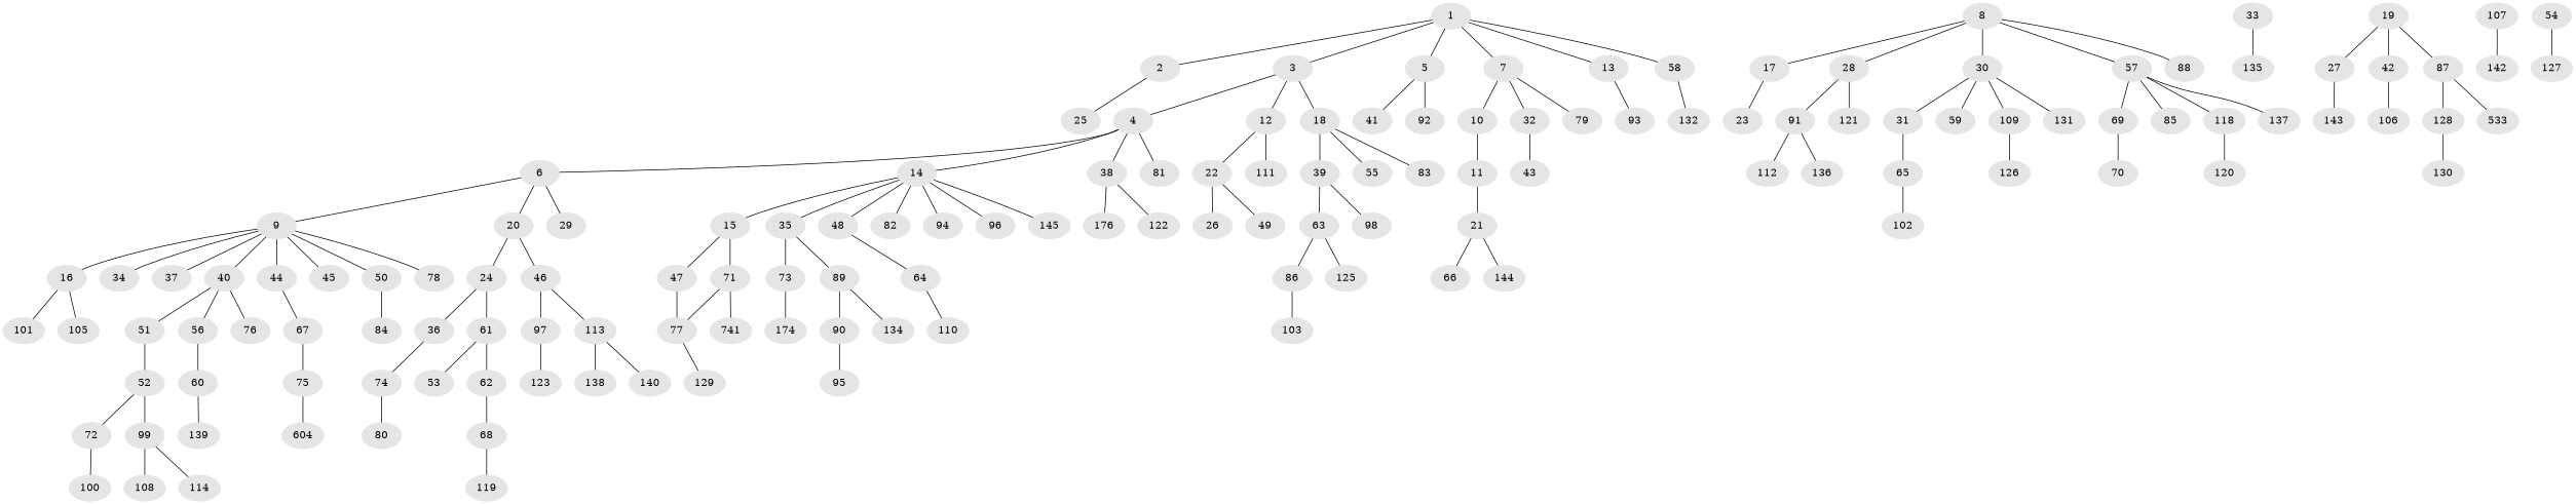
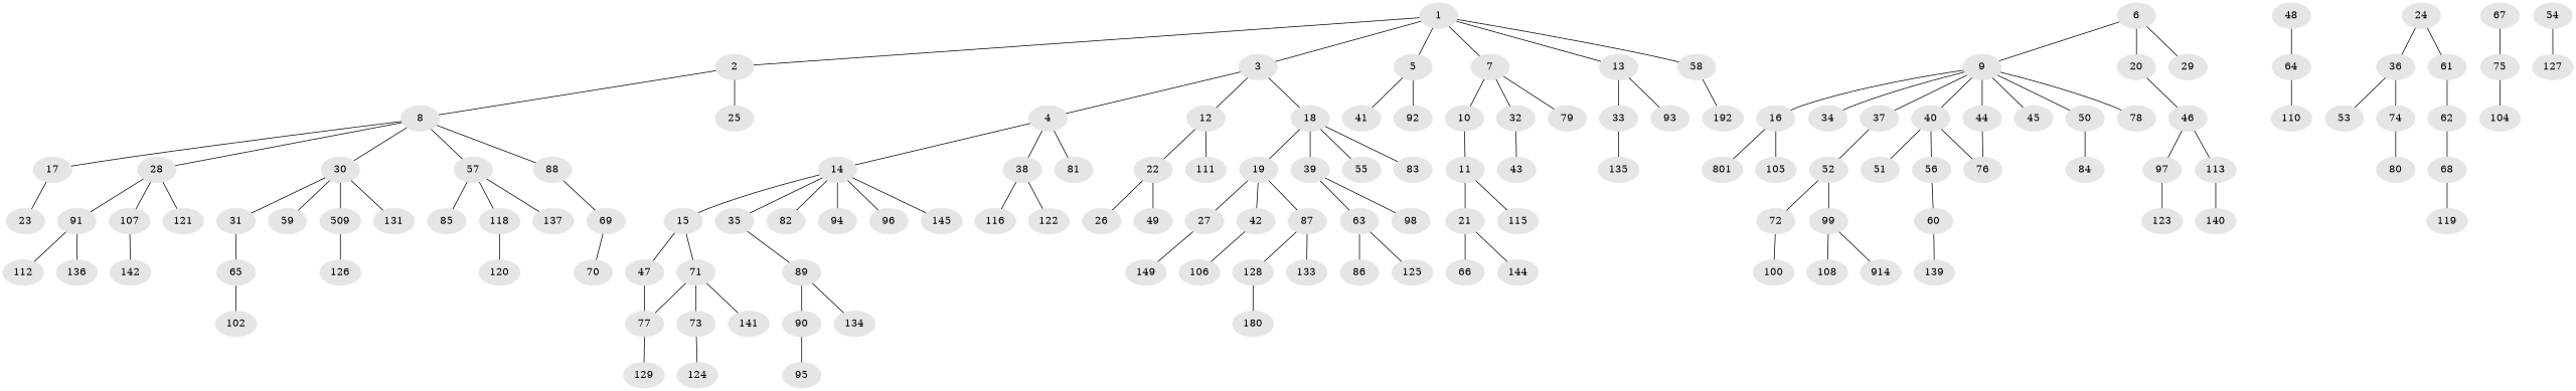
  graph {
    node [color=gray90 style=filled]
    1
    2
    3
    5
    7
    13
    58
    8
    25
    4
    12
    18
    41
    92
    10
    32
    79
    33
    93
-   132
+   132 [label=192]
    17
    28
    30
    57
    88
    6
    14
    38
    81
    22
    111
    19
    39
    55
    83
    9
    20
    29
    15
    35
    48
    82
    94
    96
    145
-   116 [label=176]
+   116
    122
    16
    34
    37
    40
    44
    45
    50
    78
    24
    46
    11
    43
    23
    91
    107
    121
    31
    59
-   109
+   109 [label=509]
    131
    69
    85
    118
    137
-   101
+   101 [label=801]
    105
    51
    56
    76
    67
    84
    21
+   115
    66
    144
    26
    49
    135
    47
    71
    73
    89
    64
    77
-   141 [label=741]
+   141
    27
    42
    87
    63
    98
-   143
+   143 [label=149]
    106
    128
-   133 [label=533]
+   133
    36
    61
    97
    113
    53
    74
    62
    112
    136
    142
    65
    126
    102
-   124 [label=174]
+   124
    90
    134
    80
    86
    125
    52
    60
    75
    123
-   138
    140
    54
    127
    110
    72
    99
    100
    108
-   114
+   114 [label=914]
    139
    70
    120
    68
    119
-   103
-   104 [label=604]
+   104
    129
-   130
+   130 [label=180]
    95
    1 -- 2
    1 -- 3
    1 -- 5
    1 -- 7
    1 -- 13
    1 -- 58
+   2 -- 8
    2 -- 25
    3 -- 4
    3 -- 12
    3 -- 18
    5 -- 41
    5 -- 92
    7 -- 10
    7 -- 32
    7 -- 79
+   13 -- 33
    13 -- 93
    58 -- 132
    8 -- 17
    8 -- 28
    8 -- 30
    8 -- 57
    8 -- 88
-   4 -- 6
    4 -- 14
    4 -- 38
    4 -- 81
    12 -- 22
    12 -- 111
+   18 -- 19
    18 -- 39
    18 -- 55
    18 -- 83
    10 -- 11
    32 -- 43
    33 -- 135
    17 -- 23
    28 -- 91
+   28 -- 107
    28 -- 121
    30 -- 31
    30 -- 59
    30 -- 109
    30 -- 131
-   57 -- 69
+   88 -- 69
    57 -- 85
    57 -- 118
    57 -- 137
    6 -- 9
    6 -- 20
    6 -- 29
    14 -- 15
    14 -- 35
-   14 -- 48
    14 -- 82
    14 -- 94
    14 -- 96
    14 -- 145
    38 -- 116
    38 -- 122
    22 -- 26
    22 -- 49
    19 -- 27
    19 -- 42
    19 -- 87
    39 -- 63
    39 -- 98
    9 -- 16
    9 -- 34
    9 -- 37
    9 -- 40
    9 -- 44
    9 -- 45
    9 -- 50
    9 -- 78
-   20 -- 24
    20 -- 46
    15 -- 47
    15 -- 71
-   35 -- 73
+   71 -- 73
    35 -- 89
    48 -- 64
    16 -- 101
    16 -- 105
    40 -- 51
    40 -- 56
    40 -- 76
-   44 -- 67
+   44 -- 76
    50 -- 84
    24 -- 36
    24 -- 61
    46 -- 97
    46 -- 113
    11 -- 21
+   11 -- 115
    91 -- 112
    91 -- 136
    107 -- 142
    31 -- 65
    109 -- 126
    69 -- 70
    118 -- 120
-   51 -- 52
+   37 -- 52
    56 -- 60
    67 -- 75
    21 -- 66
    21 -- 144
    47 -- 77
    71 -- 77
    71 -- 141
    73 -- 124
    89 -- 90
    89 -- 134
    64 -- 110
    77 -- 129
    27 -- 143
    42 -- 106
    87 -- 128
    87 -- 133
    63 -- 86
    63 -- 125
    128 -- 130
-   61 -- 53
+   36 -- 53
    36 -- 74
    61 -- 62
    97 -- 123
-   113 -- 138
    113 -- 140
    74 -- 80
    62 -- 68
    65 -- 102
    90 -- 95
-   86 -- 103
    52 -- 72
    52 -- 99
    60 -- 139
    75 -- 104
    54 -- 127
    72 -- 100
    99 -- 108
    99 -- 114
    68 -- 119
  }
